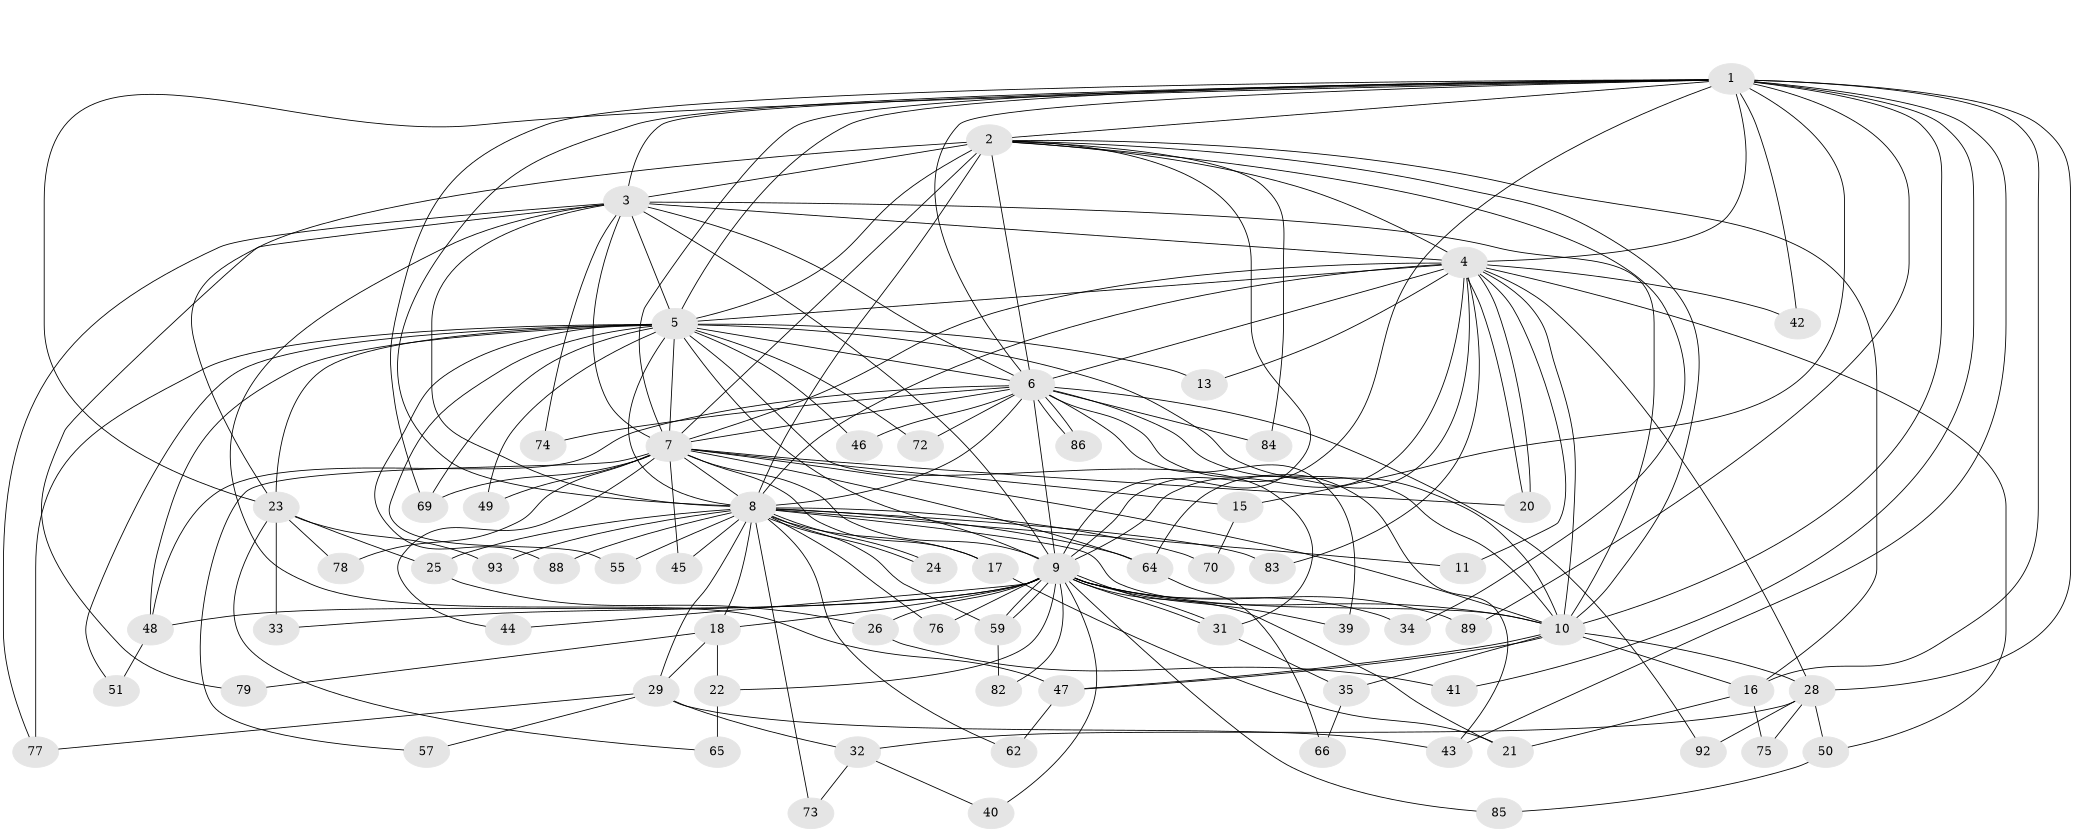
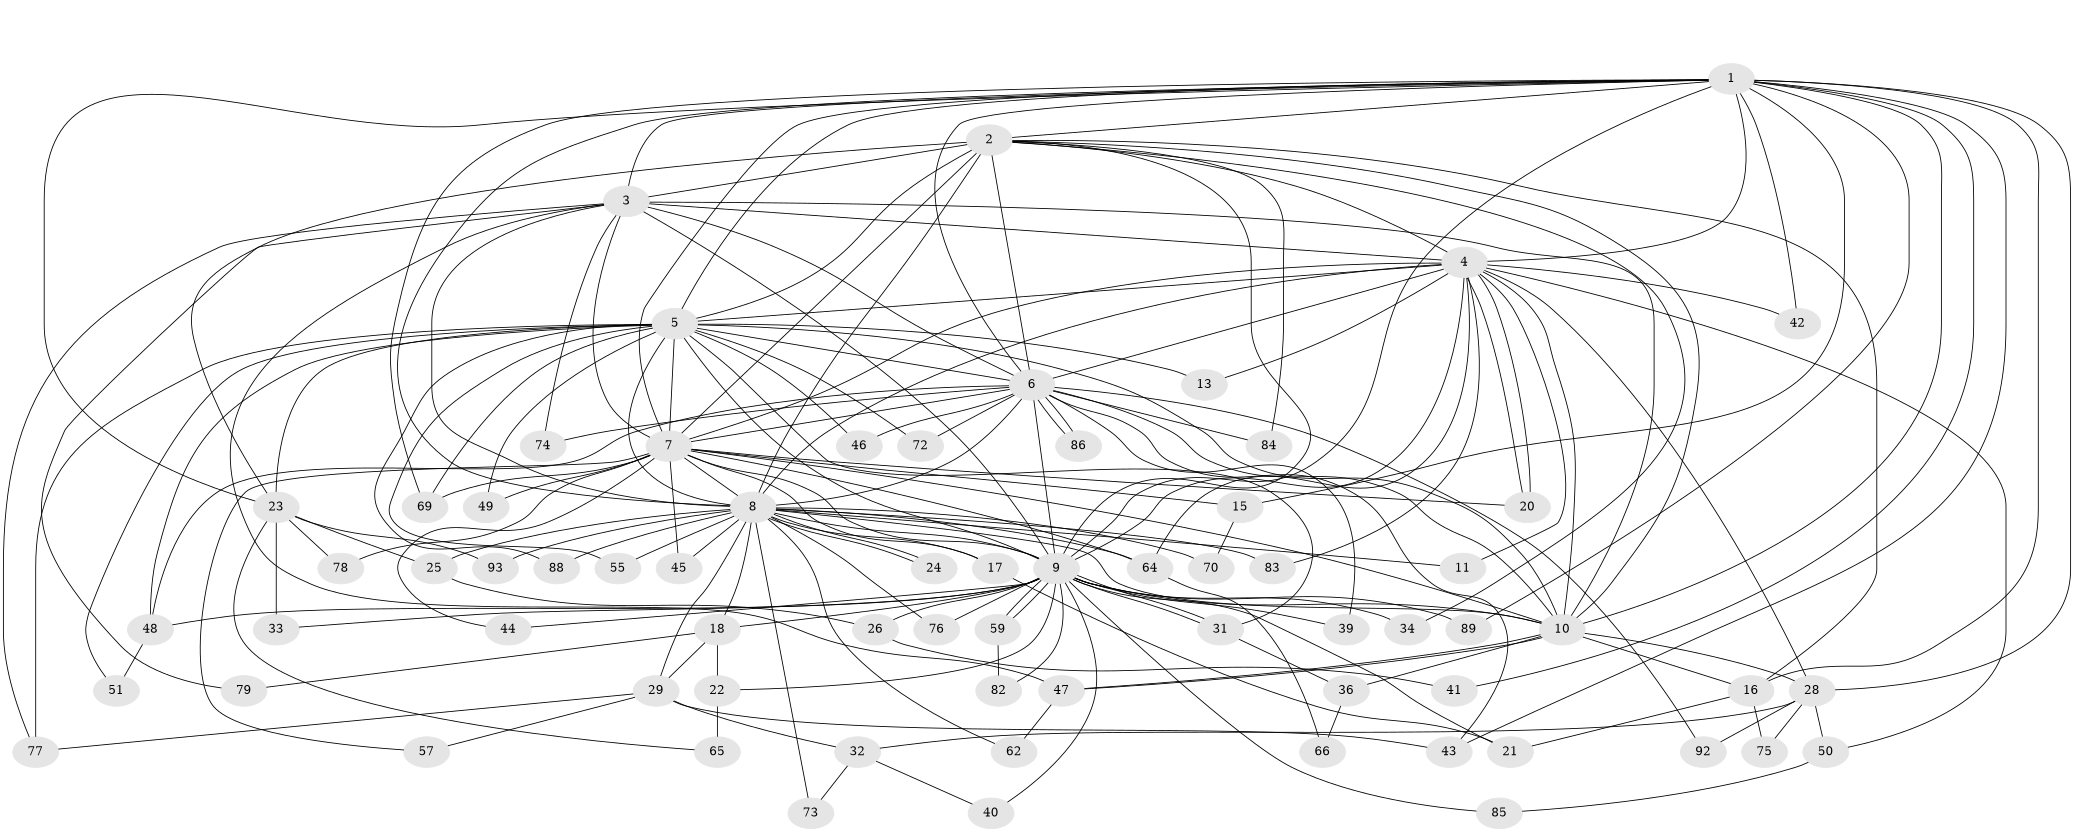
  graph {
    node [color=gray90 style=filled]
    1 [super="+37"]
    2 [super="+90"]
    3 [super="+68"]
    4 [super="+54"]
    5 [super="+12"]
    6 [super="+61"]
    7 [super="+30"]
    8 [super="+14"]
    9 [super="+27"]
    10 [super="+19"]
    15 [super="+80"]
    16 [super="+41"]
    23 [super="+38"]
    28 [super="+53"]
    42
    43 [super="+91"]
    69 [super="+94"]
    n18 [label=41]
    89
    34
    84
    47 [super="+56"]
    74
    77 [super="+87"]
    79
    11
    13
    20 [super="+60"]
    50
    64 [super="+81"]
    83
    31 [super="+58"]
    46
    48 [super="+52"]
    49
    51
    55
    72
    88
    39
    86
    92
    17
    44
    45
    57
    78
    18
    24
    25 [super="+67"]
    29 [super="+63"]
    62
    70
    73
    76
    93
    21
    22
    26
    33 [super="+35"]
    40
    59
    82
    85
-   36 [label=35]
+   36
    75
    65
    32
    66
    1 -- 2
    1 -- 3
    1 -- 4
    1 -- 5
    1 -- 6
    1 -- 7
    1 -- 8
    1 -- 9
    1 -- 10
    1 -- 15
    1 -- 16
    1 -- 23
    1 -- 28
    1 -- 42
    1 -- 43
    1 -- 69
    1 -- n18
    1 -- 89
    2 -- 3
    2 -- 4
    2 -- 5
    2 -- 6
    2 -- 7 [weight=2]
    2 -- 8 [weight=2]
    2 -- 9
    2 -- 10
    2 -- 16
    2 -- 23
    2 -- 34
    2 -- 84
    3 -- 4
-   3 -- 5 [weight=2]
    3 -- 6
    3 -- 7
    3 -- 8
    3 -- 9 [weight=2]
    3 -- 10
    3 -- 47
    3 -- 74
    3 -- 77
    3 -- 79
    4 -- 5
    4 -- 6 [weight=2]
    4 -- 7
    4 -- 8
    4 -- 9
    4 -- 10
    4 -- 28
    4 -- 42
    4 -- 11
    4 -- 13
    4 -- 20 [weight=2]
    4 -- 20
    4 -- 50
    4 -- 64
    4 -- 83
    5 -- 6
    5 -- 7
    5 -- 8
    5 -- 9
    5 -- 10
    5 -- 23
    5 -- 69
    5 -- 77
    5 -- 13
    5 -- 31
    5 -- 46
    5 -- 48
    5 -- 49
    5 -- 51
    5 -- 55
    5 -- 72
    5 -- 88
    6 -- 7
    6 -- 8
    6 -- 9
    6 -- 10
    6 -- 43
    6 -- 84
    6 -- 74
    6 -- 46
    6 -- 48
    6 -- 72
    6 -- 39
    6 -- 86
    6 -- 86
    6 -- 92
    7 -- 8
    7 -- 9 [weight=2]
    7 -- 10
    7 -- 15 [weight=2]
    7 -- 69
    7 -- 20
    7 -- 64
    7 -- 49
    7 -- 17
    7 -- 44
    7 -- 45
    7 -- 57
    7 -- 78
-   8 -- 59
+   8 -- 9
    8 -- 10 [weight=2]
    8 -- 11
    8 -- 64
    8 -- 83
    8 -- 55
    8 -- 88
    8 -- 17
    8 -- 45
    8 -- 18
    8 -- 24
    8 -- 24
    8 -- 25 [weight=2]
    8 -- 29 [weight=2]
    8 -- 62
    8 -- 70
    8 -- 73
    8 -- 76
    8 -- 93
    9 -- 10
    9 -- 89
    9 -- 34
    9 -- 31
    9 -- 31
    9 -- 48
    9 -- 39
    9 -- 44
    9 -- 18
    9 -- 76
    9 -- 21
    9 -- 22
    9 -- 26
    9 -- 33
    9 -- 40
    9 -- 59
    9 -- 59
    9 -- 82
    9 -- 85
    10 -- 16
    10 -- 28
    10 -- 47
    10 -- 47
    10 -- 36
    15 -- 70
    16 -- 21
    16 -- 75
    23 -- 78
    23 -- 25
    23 -- 93
    23 -- 33 [weight=2]
    23 -- 65
    28 -- 50
    28 -- 92
    28 -- 75
    28 -- 32
    47 -- 62
    50 -- 85
    64 -- 66
    31 -- 36
    48 -- 51
    17 -- 21
    18 -- 79
    18 -- 29
    18 -- 22
    25 -- 26
    29 -- 43
    29 -- 77
    29 -- 57
    29 -- 32
    22 -- 65
    26 -- n18
    59 -- 82
    36 -- 66
    32 -- 73
    32 -- 40
  }
